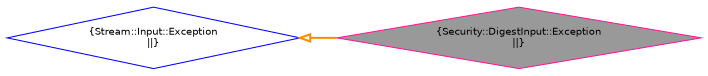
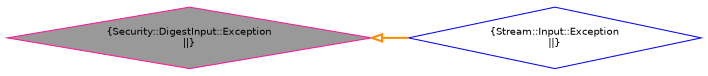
  digraph {
    rankdir=LR
    node [fontname=Helvetica fontsize=10 shape=diamond style=filled]
    n1 [color=deeppink fillcolor=grey60 fontcolor=black height=0.2 label="{Security::DigestInput::Exception\n||}" width=0.4]
    n2 [color=blue fillcolor=white height=0.2 label="{Stream::Input::Exception\n||}" width=0.4]
-   n2 -> n1 [arrowtail=onormal color=darkorange dir=back fontname=Helvetica fontsize=10 labelfontname=Helvetica labelfontsize=10 style=bold]
+   n1 -> n2 [arrowtail=onormal color=darkorange dir=back fontname=Helvetica fontsize=10 labelfontname=Helvetica labelfontsize=10 style=bold]
  }
